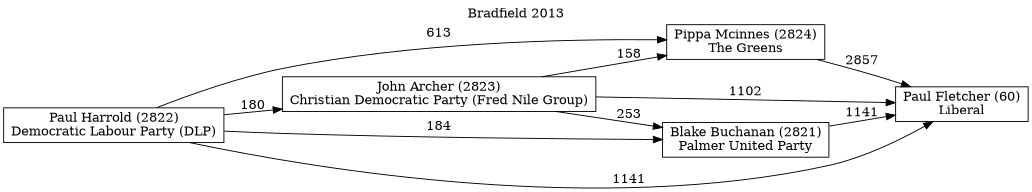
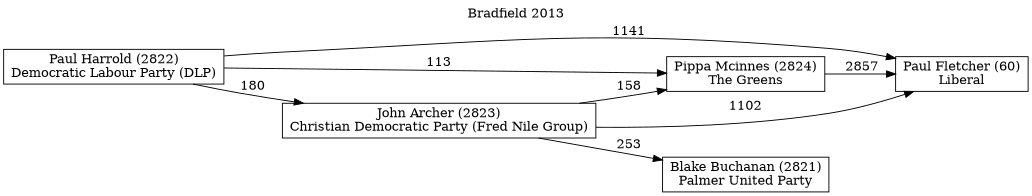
  digraph {
    label="Bradfield 2013"
    labelloc=t
    mclimit=10
    rankdir=LR
    node [shape=box]
    n1 [label="Paul Fletcher (60)\nLiberal"]
    n2 [label="Pippa Mcinnes (2824)\nThe Greens"]
    n3 [label="Blake Buchanan (2821)\nPalmer United Party"]
    n4 [label="John Archer (2823)\nChristian Democratic Party (Fred Nile Group)"]
    n5 [label="Paul Harrold (2822)\nDemocratic Labour Party (DLP)"]
    n2 -> n1 [label=2857]
-   n3 -> n1 [label=1141]
    n4 -> n1 [label=1102]
    n4 -> n2 [label=158]
    n4 -> n3 [label=253]
    n5 -> n1 [label=1141]
-   n5 -> n2 [label=613]
-   n5 -> n3 [label=184]
+   n5 -> n2 [label=113]
    n5 -> n4 [label=180]
  }
